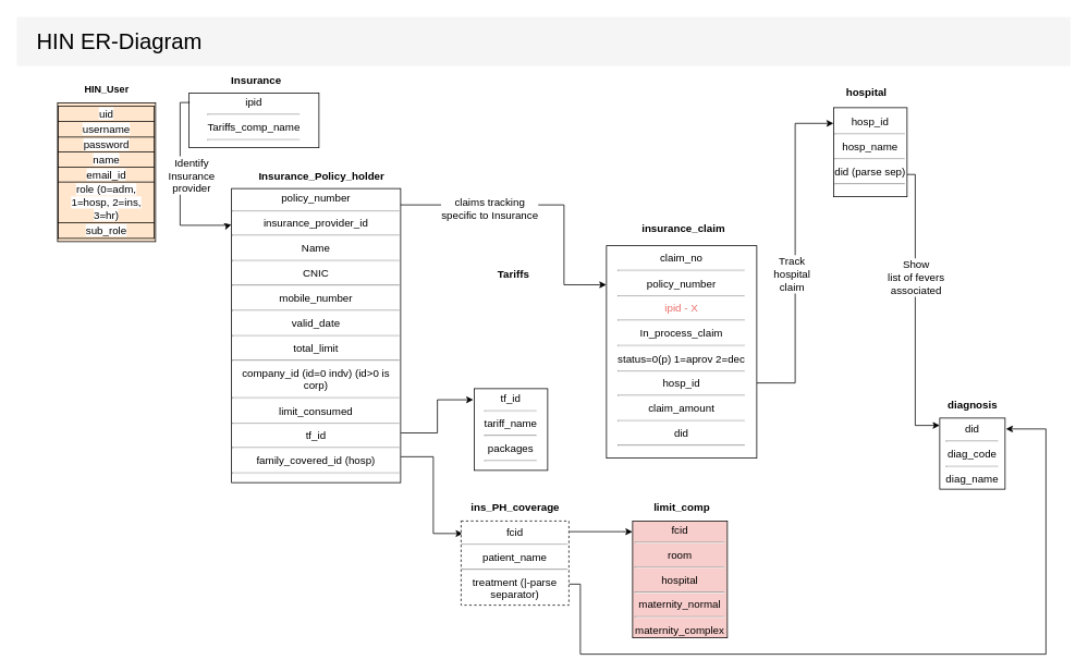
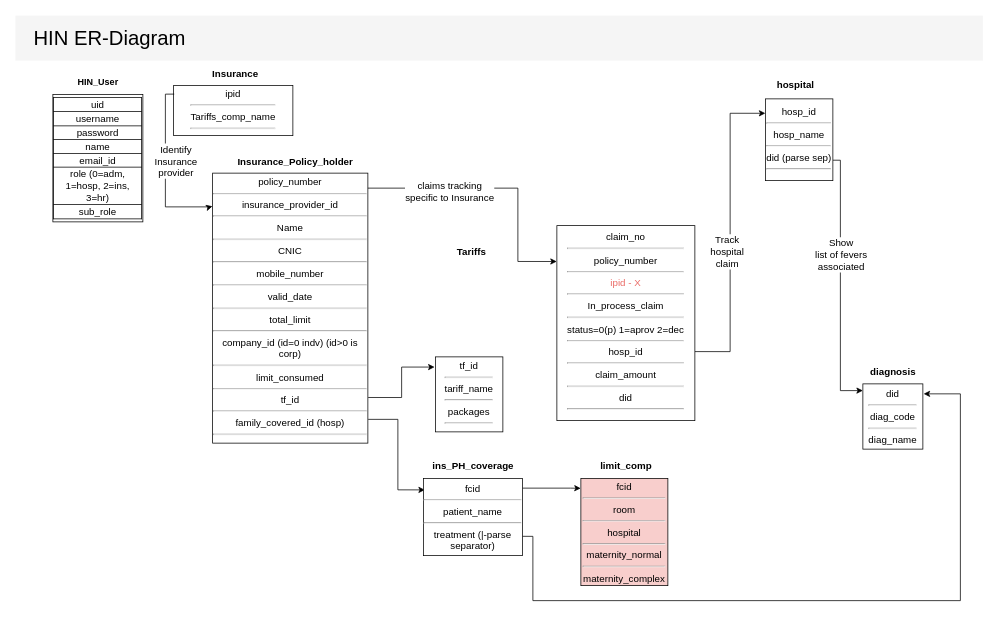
  <mxCell id="0" />
  <mxCell id="1" parent="0" />
- <mxCell id="2" value="&lt;table dir=&quot;ltr&quot; border=&quot;1&quot; style=&quot;border: 1px solid rgb(0, 0, 0); border-collapse: collapse; font-size: 13px;&quot;&gt;&lt;tbody style=&quot;font-size: 13px;&quot;&gt;&lt;tr style=&quot;font-size: 13px;&quot;&gt;&lt;td style=&quot;font-size: 13px;&quot;&gt;&lt;span style=&quot;background-color: rgb(255, 255, 255); font-size: 13px;&quot;&gt;uid&lt;/span&gt;&lt;/td&gt;&lt;/tr&gt;&lt;tr style=&quot;font-size: 13px;&quot;&gt;&lt;td style=&quot;font-size: 13px;&quot;&gt;&lt;span style=&quot;background-color: rgb(255, 255, 255); font-size: 13px;&quot;&gt;username&lt;/span&gt;&lt;/td&gt;&lt;/tr&gt;&lt;tr style=&quot;font-size: 13px;&quot;&gt;&lt;td style=&quot;font-size: 13px;&quot;&gt;&lt;span style=&quot;background-color: rgb(255, 255, 255); font-size: 13px;&quot;&gt;password&lt;/span&gt;&lt;/td&gt;&lt;/tr&gt;&lt;tr style=&quot;font-size: 13px;&quot;&gt;&lt;td style=&quot;font-size: 13px;&quot;&gt;&lt;span style=&quot;background-color: rgb(255, 255, 255); font-size: 13px;&quot;&gt;name&lt;/span&gt;&lt;/td&gt;&lt;/tr&gt;&lt;tr style=&quot;font-size: 13px;&quot;&gt;&lt;td style=&quot;font-size: 13px;&quot;&gt;&lt;span style=&quot;background-color: rgb(255, 255, 255); font-size: 13px;&quot;&gt;email_id&lt;/span&gt;&lt;/td&gt;&lt;/tr&gt;&lt;tr style=&quot;font-size: 13px;&quot;&gt;&lt;td style=&quot;font-size: 13px;&quot;&gt;&lt;span style=&quot;background-color: rgb(255, 255, 255); font-size: 13px;&quot;&gt;role (0=adm, 1=hosp, 2=ins, 3=hr)&lt;/span&gt;&lt;/td&gt;&lt;/tr&gt;&lt;tr style=&quot;font-size: 13px;&quot;&gt;&lt;td style=&quot;font-size: 13px;&quot;&gt;&lt;span style=&quot;background-color: rgb(255, 255, 255); font-size: 13px;&quot;&gt;sub_role&lt;/span&gt;&lt;/td&gt;&lt;/tr&gt;&lt;/tbody&gt;&lt;/table&gt;" style="rounded=0;whiteSpace=wrap;html=1;align=center;fontSize=13;fillColor=#ffe6cc;" parent="1" vertex="1"><mxGeometry x="70" y="125" width="120" height="170" as="geometry" /></mxCell>
+ <mxCell id="2" value="&lt;table dir=&quot;ltr&quot; border=&quot;1&quot; style=&quot;border: 1px solid rgb(0, 0, 0); border-collapse: collapse; font-size: 13px;&quot;&gt;&lt;tbody style=&quot;font-size: 13px;&quot;&gt;&lt;tr style=&quot;font-size: 13px;&quot;&gt;&lt;td style=&quot;font-size: 13px;&quot;&gt;&lt;span style=&quot;background-color: rgb(255, 255, 255); font-size: 13px;&quot;&gt;uid&lt;/span&gt;&lt;/td&gt;&lt;/tr&gt;&lt;tr style=&quot;font-size: 13px;&quot;&gt;&lt;td style=&quot;font-size: 13px;&quot;&gt;&lt;span style=&quot;background-color: rgb(255, 255, 255); font-size: 13px;&quot;&gt;username&lt;/span&gt;&lt;/td&gt;&lt;/tr&gt;&lt;tr style=&quot;font-size: 13px;&quot;&gt;&lt;td style=&quot;font-size: 13px;&quot;&gt;&lt;span style=&quot;background-color: rgb(255, 255, 255); font-size: 13px;&quot;&gt;password&lt;/span&gt;&lt;/td&gt;&lt;/tr&gt;&lt;tr style=&quot;font-size: 13px;&quot;&gt;&lt;td style=&quot;font-size: 13px;&quot;&gt;&lt;span style=&quot;background-color: rgb(255, 255, 255); font-size: 13px;&quot;&gt;name&lt;/span&gt;&lt;/td&gt;&lt;/tr&gt;&lt;tr style=&quot;font-size: 13px;&quot;&gt;&lt;td style=&quot;font-size: 13px;&quot;&gt;&lt;span style=&quot;background-color: rgb(255, 255, 255); font-size: 13px;&quot;&gt;email_id&lt;/span&gt;&lt;/td&gt;&lt;/tr&gt;&lt;tr style=&quot;font-size: 13px;&quot;&gt;&lt;td style=&quot;font-size: 13px;&quot;&gt;&lt;span style=&quot;background-color: rgb(255, 255, 255); font-size: 13px;&quot;&gt;role (0=adm, 1=hosp, 2=ins, 3=hr)&lt;/span&gt;&lt;/td&gt;&lt;/tr&gt;&lt;tr style=&quot;font-size: 13px;&quot;&gt;&lt;td style=&quot;font-size: 13px;&quot;&gt;&lt;span style=&quot;background-color: rgb(255, 255, 255); font-size: 13px;&quot;&gt;sub_role&lt;/span&gt;&lt;/td&gt;&lt;/tr&gt;&lt;/tbody&gt;&lt;/table&gt;" style="rounded=0;whiteSpace=wrap;html=1;align=center;fontSize=13;" parent="1" vertex="1"><mxGeometry x="70" y="125" width="120" height="170" as="geometry" /></mxCell>
  <mxCell id="3" value="&lt;!--td {border: 1px solid #ccc;}br {mso-data-placement:same-cell;}--&gt;HIN_User" style="text;html=1;fontStyle=1;align=center;" parent="1" vertex="1"><mxGeometry x="70" y="95" width="120" height="30" as="geometry" /></mxCell>
  <mxCell id="4" style="edgeStyle=orthogonalEdgeStyle;rounded=0;orthogonalLoop=1;jettySize=auto;html=1;entryX=-0.012;entryY=0.136;entryDx=0;entryDy=0;entryPerimeter=0;exitX=1.002;exitY=0.831;exitDx=0;exitDy=0;exitPerimeter=0;" parent="1" source="6" target="14" edge="1"><mxGeometry relative="1" as="geometry"><mxPoint x="490" y="490" as="sourcePoint" /></mxGeometry></mxCell>
  <mxCell id="5" style="edgeStyle=orthogonalEdgeStyle;rounded=0;orthogonalLoop=1;jettySize=auto;html=1;exitX=1.002;exitY=0.912;exitDx=0;exitDy=0;entryX=0.015;entryY=0.149;entryDx=0;entryDy=0;entryPerimeter=0;exitPerimeter=0;" parent="1" source="6" target="19" edge="1"><mxGeometry relative="1" as="geometry"><Array as="points"><mxPoint x="530" y="558" /><mxPoint x="530" y="652" /></Array></mxGeometry></mxCell>
  <mxCell id="6" value="&lt;div style=&quot;font-size: 13px;&quot;&gt;policy_number&lt;/div&gt;&lt;hr id=&quot;null&quot; style=&quot;font-size: 13px;&quot;&gt;&lt;div style=&quot;font-size: 13px;&quot;&gt;insurance_provider_id&lt;/div&gt;&lt;hr id=&quot;null&quot; style=&quot;font-size: 13px;&quot;&gt;&lt;div style=&quot;font-size: 13px;&quot;&gt;Name&lt;/div&gt;&lt;hr id=&quot;null&quot; style=&quot;font-size: 13px;&quot;&gt;&lt;div style=&quot;font-size: 13px;&quot;&gt;CNIC&lt;/div&gt;&lt;hr id=&quot;null&quot; style=&quot;font-size: 13px;&quot;&gt;&lt;div style=&quot;font-size: 13px;&quot;&gt;mobile_number&lt;/div&gt;&lt;hr id=&quot;null&quot; style=&quot;font-size: 13px;&quot;&gt;&lt;div style=&quot;font-size: 13px;&quot;&gt;valid_date&lt;/div&gt;&lt;hr style=&quot;font-size: 13px;&quot;&gt;&lt;div style=&quot;font-size: 13px;&quot;&gt;total_limit&lt;/div&gt;&lt;hr style=&quot;font-size: 13px;&quot;&gt;&lt;div style=&quot;font-size: 13px;&quot;&gt;company_id (id=0 indv) (id&amp;gt;0 is corp)&lt;/div&gt;&lt;hr style=&quot;font-size: 13px;&quot;&gt;&lt;div style=&quot;font-size: 13px;&quot;&gt;limit_consumed&lt;/div&gt;&lt;hr style=&quot;font-size: 13px;&quot;&gt;&lt;div style=&quot;font-size: 13px;&quot;&gt;tf_id&lt;/div&gt;&lt;hr style=&quot;font-size: 13px;&quot;&gt;&lt;div style=&quot;font-size: 13px;&quot;&gt;family_covered_id (hosp)&lt;/div&gt;&lt;div style=&quot;font-size: 13px;&quot;&gt;&lt;hr style=&quot;font-size: 13px;&quot;&gt;&lt;/div&gt;" style="rounded=0;whiteSpace=wrap;html=1;align=center;fontSize=13;" parent="1" vertex="1"><mxGeometry x="283" y="230" width="207" height="360" as="geometry" /></mxCell>
  <mxCell id="7" style="edgeStyle=orthogonalEdgeStyle;rounded=0;orthogonalLoop=1;jettySize=auto;html=1;fontSize=13;entryX=-0.001;entryY=0.184;entryDx=0;entryDy=0;entryPerimeter=0;" parent="1" target="27" edge="1"><mxGeometry relative="1" as="geometry"><mxPoint x="730" y="270" as="targetPoint" /><mxPoint x="490" y="250" as="sourcePoint" /><Array as="points"><mxPoint x="690" y="250" /><mxPoint x="690" y="347" /></Array></mxGeometry></mxCell>
  <mxCell id="8" value="claims tracking &lt;br&gt;specific to Insurance" style="text;html=1;resizable=0;points=[];align=center;verticalAlign=middle;labelBackgroundColor=#ffffff;fontSize=13;" parent="7" vertex="1" connectable="0"><mxGeometry x="-0.157" y="-4" relative="1" as="geometry"><mxPoint x="-38.5" as="offset" /></mxGeometry></mxCell>
  <mxCell id="9" value="&lt;!--td {border: 1px solid #ccc;}br {mso-data-placement:same-cell;}--&gt;Insurance_Policy_holder" style="text;html=1;align=center;fontStyle=1;fontSize=13;" parent="1" vertex="1"><mxGeometry x="313" y="200" width="160" height="30" as="geometry" /></mxCell>
  <mxCell id="10" value="&lt;!--td {border: 1px solid #ccc;}br {mso-data-placement:same-cell;}--&gt;Insurance" style="text;html=1;fontStyle=1;fontSize=13;align=center;" parent="1" vertex="1"><mxGeometry x="233" y="83" width="160" height="30" as="geometry" /></mxCell>
  <mxCell id="11" value="&lt;div style=&quot;font-size: 13px;&quot;&gt;ipid&lt;/div&gt;&lt;hr style=&quot;font-size: 13px;&quot;&gt;&lt;div style=&quot;font-size: 13px;&quot;&gt;Tariffs_comp_name&lt;/div&gt;&lt;hr style=&quot;font-size: 13px;&quot;&gt;" style="rounded=0;whiteSpace=wrap;html=1;align=center;fontSize=13;imageVerticalAlign=top;" parent="1" vertex="1"><mxGeometry x="231" y="113" width="159" height="67" as="geometry" /></mxCell>
  <mxCell id="12" style="edgeStyle=orthogonalEdgeStyle;rounded=0;orthogonalLoop=1;jettySize=auto;html=1;horizontal=1;exitX=0.005;exitY=0.174;exitDx=0;exitDy=0;exitPerimeter=0;entryX=-0.001;entryY=0.123;entryDx=0;entryDy=0;entryPerimeter=0;" parent="1" source="11" target="6" edge="1"><mxGeometry relative="1" as="geometry"><mxPoint x="311" y="121.667" as="sourcePoint" /><mxPoint x="282" y="280" as="targetPoint" /><Array as="points"><mxPoint x="220" y="125" /><mxPoint x="220" y="275" /><mxPoint x="280" y="275" /><mxPoint x="280" y="274" /></Array></mxGeometry></mxCell>
  <mxCell id="13" value="Identify&lt;br&gt;Insurance&lt;br&gt;provider&lt;br&gt;" style="text;html=1;resizable=0;points=[];align=center;verticalAlign=middle;labelBackgroundColor=#ffffff;fontSize=13;" parent="12" vertex="1" connectable="0"><mxGeometry x="-0.436" y="2" relative="1" as="geometry"><mxPoint x="11" y="38" as="offset" /></mxGeometry></mxCell>
  <mxCell id="14" value="&lt;div style=&quot;font-size: 13px;&quot;&gt;&lt;/div&gt;&lt;div style=&quot;font-size: 13px;&quot;&gt;tf_id&lt;/div&gt;&lt;div style=&quot;font-size: 13px;&quot;&gt;&lt;hr style=&quot;font-size: 13px;&quot;&gt;&lt;/div&gt;&lt;div style=&quot;font-size: 13px;&quot;&gt;tariff_name&lt;/div&gt;&lt;hr style=&quot;font-size: 13px;&quot;&gt;&lt;div style=&quot;font-size: 13px;&quot;&gt;packages&lt;/div&gt;&lt;hr style=&quot;font-size: 13px;&quot;&gt;" style="rounded=0;whiteSpace=wrap;html=1;align=center;fontSize=13;" parent="1" vertex="1"><mxGeometry x="580" y="475" width="90" height="100" as="geometry" /></mxCell>
  <mxCell id="15" value="Tariffs" style="text;html=1;align=center;fontStyle=1;fontSize=13;" parent="1" vertex="1"><mxGeometry x="585" y="320" width="85" height="30" as="geometry" /></mxCell>
  <mxCell id="16" value="&lt;span style=&quot;font-size: 13px;&quot;&gt;ins_PH_coverage&lt;/span&gt;" style="text;html=1;fontStyle=1;align=center;fontSize=13;" parent="1" vertex="1"><mxGeometry x="560" y="606" width="140" height="30" as="geometry" /></mxCell>
  <mxCell id="17" style="edgeStyle=orthogonalEdgeStyle;rounded=0;orthogonalLoop=1;jettySize=auto;html=1;exitX=1;exitY=0.75;exitDx=0;exitDy=0;fontSize=27;fontColor=#000000;entryX=1.013;entryY=0.153;entryDx=0;entryDy=0;entryPerimeter=0;" parent="1" source="19" target="24" edge="1"><mxGeometry relative="1" as="geometry"><mxPoint x="1222" y="524" as="targetPoint" /><Array as="points"><mxPoint x="710" y="714" /><mxPoint x="710" y="800" /><mxPoint x="1280" y="800" /><mxPoint x="1280" y="524" /></Array></mxGeometry></mxCell>
  <mxCell id="18" value="" style="edgeStyle=orthogonalEdgeStyle;rounded=0;orthogonalLoop=1;jettySize=auto;html=1;entryX=-0.002;entryY=0.093;entryDx=0;entryDy=0;entryPerimeter=0;" parent="1" source="19" target="20" edge="1"><mxGeometry relative="1" as="geometry"><Array as="points"><mxPoint x="760" y="650" /><mxPoint x="760" y="650" /></Array></mxGeometry></mxCell>
- <mxCell id="19" value="&lt;div style=&quot;font-size: 13px;&quot;&gt;fcid&lt;/div&gt;&lt;hr style=&quot;font-size: 13px;&quot;&gt;&lt;div style=&quot;font-size: 13px;&quot;&gt;patient_name&lt;/div&gt;&lt;hr style=&quot;font-size: 13px;&quot;&gt;&lt;div style=&quot;font-size: 13px;&quot;&gt;treatment (|-parse separator)&lt;/div&gt;" style="rounded=0;whiteSpace=wrap;html=1;align=center;fontSize=13;dashed=1;" parent="1" vertex="1"><mxGeometry x="564" y="637" width="132" height="103" as="geometry" /></mxCell>
+ <mxCell id="19" value="&lt;div style=&quot;font-size: 13px;&quot;&gt;fcid&lt;/div&gt;&lt;hr style=&quot;font-size: 13px;&quot;&gt;&lt;div style=&quot;font-size: 13px;&quot;&gt;patient_name&lt;/div&gt;&lt;hr style=&quot;font-size: 13px;&quot;&gt;&lt;div style=&quot;font-size: 13px;&quot;&gt;treatment (|-parse separator)&lt;/div&gt;" style="rounded=0;whiteSpace=wrap;html=1;align=center;fontSize=13;" parent="1" vertex="1"><mxGeometry x="564" y="637" width="132" height="103" as="geometry" /></mxCell>
  <mxCell id="20" value="&lt;div style=&quot;font-size: 13px;&quot;&gt;fcid&lt;/div&gt;&lt;hr style=&quot;font-size: 13px;&quot;&gt;&lt;div style=&quot;font-size: 13px;&quot;&gt;room&lt;/div&gt;&lt;hr style=&quot;font-size: 13px;&quot;&gt;&lt;div style=&quot;font-size: 13px;&quot;&gt;hospital&lt;/div&gt;&lt;hr style=&quot;font-size: 13px;&quot;&gt;&lt;div style=&quot;font-size: 13px;&quot;&gt;maternity_normal&lt;/div&gt;&lt;hr style=&quot;font-size: 13px;&quot;&gt;&lt;div style=&quot;font-size: 13px;&quot;&gt;maternity_complex&lt;/div&gt;" style="rounded=0;whiteSpace=wrap;html=1;align=center;fontSize=13;fillColor=#f8cecc;" parent="1" vertex="1"><mxGeometry x="774" y="637" width="116" height="143" as="geometry" /></mxCell>
  <mxCell id="21" style="edgeStyle=orthogonalEdgeStyle;rounded=0;orthogonalLoop=1;jettySize=auto;html=1;exitX=1;exitY=0.75;exitDx=0;exitDy=0;fontSize=13;entryX=0;entryY=0.103;entryDx=0;entryDy=0;entryPerimeter=0;" parent="1" source="23" target="24" edge="1"><mxGeometry relative="1" as="geometry"><mxPoint x="1080" y="520" as="targetPoint" /><Array as="points"><mxPoint x="1120" y="213" /><mxPoint x="1120" y="520" /></Array></mxGeometry></mxCell>
  <mxCell id="22" value="Show&lt;br&gt;list of fevers&lt;br&gt;associated&lt;br&gt;" style="text;html=1;resizable=0;points=[];align=center;verticalAlign=middle;labelBackgroundColor=#ffffff;fontSize=13;" parent="21" vertex="1" connectable="0"><mxGeometry x="-0.368" y="-6" relative="1" as="geometry"><mxPoint x="6.5" y="25.5" as="offset" /></mxGeometry></mxCell>
  <mxCell id="23" value="&lt;div style=&quot;font-size: 13px&quot;&gt;hosp_id&lt;/div&gt;&lt;hr style=&quot;font-size: 13px&quot;&gt;&lt;div style=&quot;font-size: 13px&quot;&gt;hosp_name&lt;/div&gt;&lt;hr style=&quot;font-size: 13px&quot;&gt;did (parse sep)&lt;hr&gt;" style="rounded=0;whiteSpace=wrap;html=1;align=center;fontSize=13;" parent="1" vertex="1"><mxGeometry x="1020" y="131" width="90" height="109" as="geometry" /></mxCell>
  <mxCell id="24" value="&lt;div&gt;did&lt;/div&gt;&lt;hr&gt;&lt;div&gt;diag_code&lt;/div&gt;&lt;hr&gt;diag_&lt;span&gt;name&lt;/span&gt;&lt;br&gt;" style="rounded=0;whiteSpace=wrap;html=1;align=center;fontSize=13;" parent="1" vertex="1"><mxGeometry x="1150" y="511" width="80" height="87" as="geometry" /></mxCell>
  <mxCell id="25" style="edgeStyle=orthogonalEdgeStyle;rounded=0;orthogonalLoop=1;jettySize=auto;html=1;exitX=1.001;exitY=0.646;exitDx=0;exitDy=0;entryX=0;entryY=0.25;entryDx=0;entryDy=0;fontSize=13;exitPerimeter=0;" parent="1" source="27" edge="1"><mxGeometry relative="1" as="geometry"><mxPoint x="926.782" y="480.723" as="sourcePoint" /><mxPoint x="1019.966" y="150.221" as="targetPoint" /><Array as="points"><mxPoint x="973" y="468" /><mxPoint x="973" y="150" /></Array></mxGeometry></mxCell>
  <mxCell id="26" value="Track&lt;br&gt;hospital&lt;br&gt;claim&lt;br&gt;" style="text;html=1;resizable=0;points=[];align=center;verticalAlign=middle;labelBackgroundColor=#ffffff;fontSize=13;" parent="25" vertex="1" connectable="0"><mxGeometry x="-0.125" y="5" relative="1" as="geometry"><mxPoint as="offset" /></mxGeometry></mxCell>
  <mxCell id="27" value="&lt;div&gt;claim_no&lt;/div&gt;&lt;hr&gt;&lt;div&gt;policy_number&lt;/div&gt;&lt;hr&gt;&lt;div&gt;&lt;font color=&quot;#ea6b66&quot;&gt;ipid - X&lt;/font&gt;&lt;/div&gt;&lt;hr&gt;&lt;div&gt;In_process_claim&lt;/div&gt;&lt;hr&gt;&lt;div&gt;status=0(p) 1=aprov 2=dec&lt;/div&gt;&lt;hr&gt;&lt;div&gt;hosp_id&lt;/div&gt;&lt;hr&gt;&lt;div&gt;claim_amount&lt;/div&gt;&lt;hr&gt;did&lt;hr&gt;" style="rounded=0;whiteSpace=wrap;html=1;align=center;fontSize=13;" parent="1" vertex="1"><mxGeometry x="742" y="300" width="184" height="260" as="geometry" /></mxCell>
  <mxCell id="28" value="&lt;!--td {border: 1px solid #ccc;}br {mso-data-placement:same-cell;}--&gt;limit_comp" style="text;html=1;fontStyle=1;align=center;fontSize=13;" parent="1" vertex="1"><mxGeometry x="774" y="606" width="120" height="30" as="geometry" /></mxCell>
  <mxCell id="29" value="&lt;!--td {border: 1px solid #ccc;}br {mso-data-placement:same-cell;}--&gt;hospital" style="text;html=1;fontStyle=1;align=center;fontSize=13;" parent="1" vertex="1"><mxGeometry x="1010" y="98" width="100" height="30" as="geometry" /></mxCell>
- <mxCell id="30" value="&lt;!--td {border: 1px solid #ccc;}br {mso-data-placement:same-cell;}--&gt;insurance_claim" style="text;html=1;fontSize=13;align=center;fontStyle=1" parent="1" vertex="1"><mxGeometry x="746" y="265" width="180" height="30" as="geometry" /></mxCell>
  <mxCell id="31" value="&lt;!--td {border: 1px solid #ccc;}br {mso-data-placement:same-cell;}--&gt;diagnosis" style="text;html=1;fontSize=13;fontStyle=1;align=center;" parent="1" vertex="1"><mxGeometry x="1150" y="481" width="80" height="30" as="geometry" /></mxCell>
  <mxCell id="32" value="&amp;nbsp; &amp;nbsp;HIN ER-Diagram" style="rounded=0;strokeColor=none;fontSize=27;align=left;labelBackgroundColor=none;fontColor=#000000;html=1;imageVerticalAlign=top;fillColor=#F5F5F5;" parent="1" vertex="1"><mxGeometry width="1290" height="60" as="geometry" x="20" y="20" /></mxCell>
